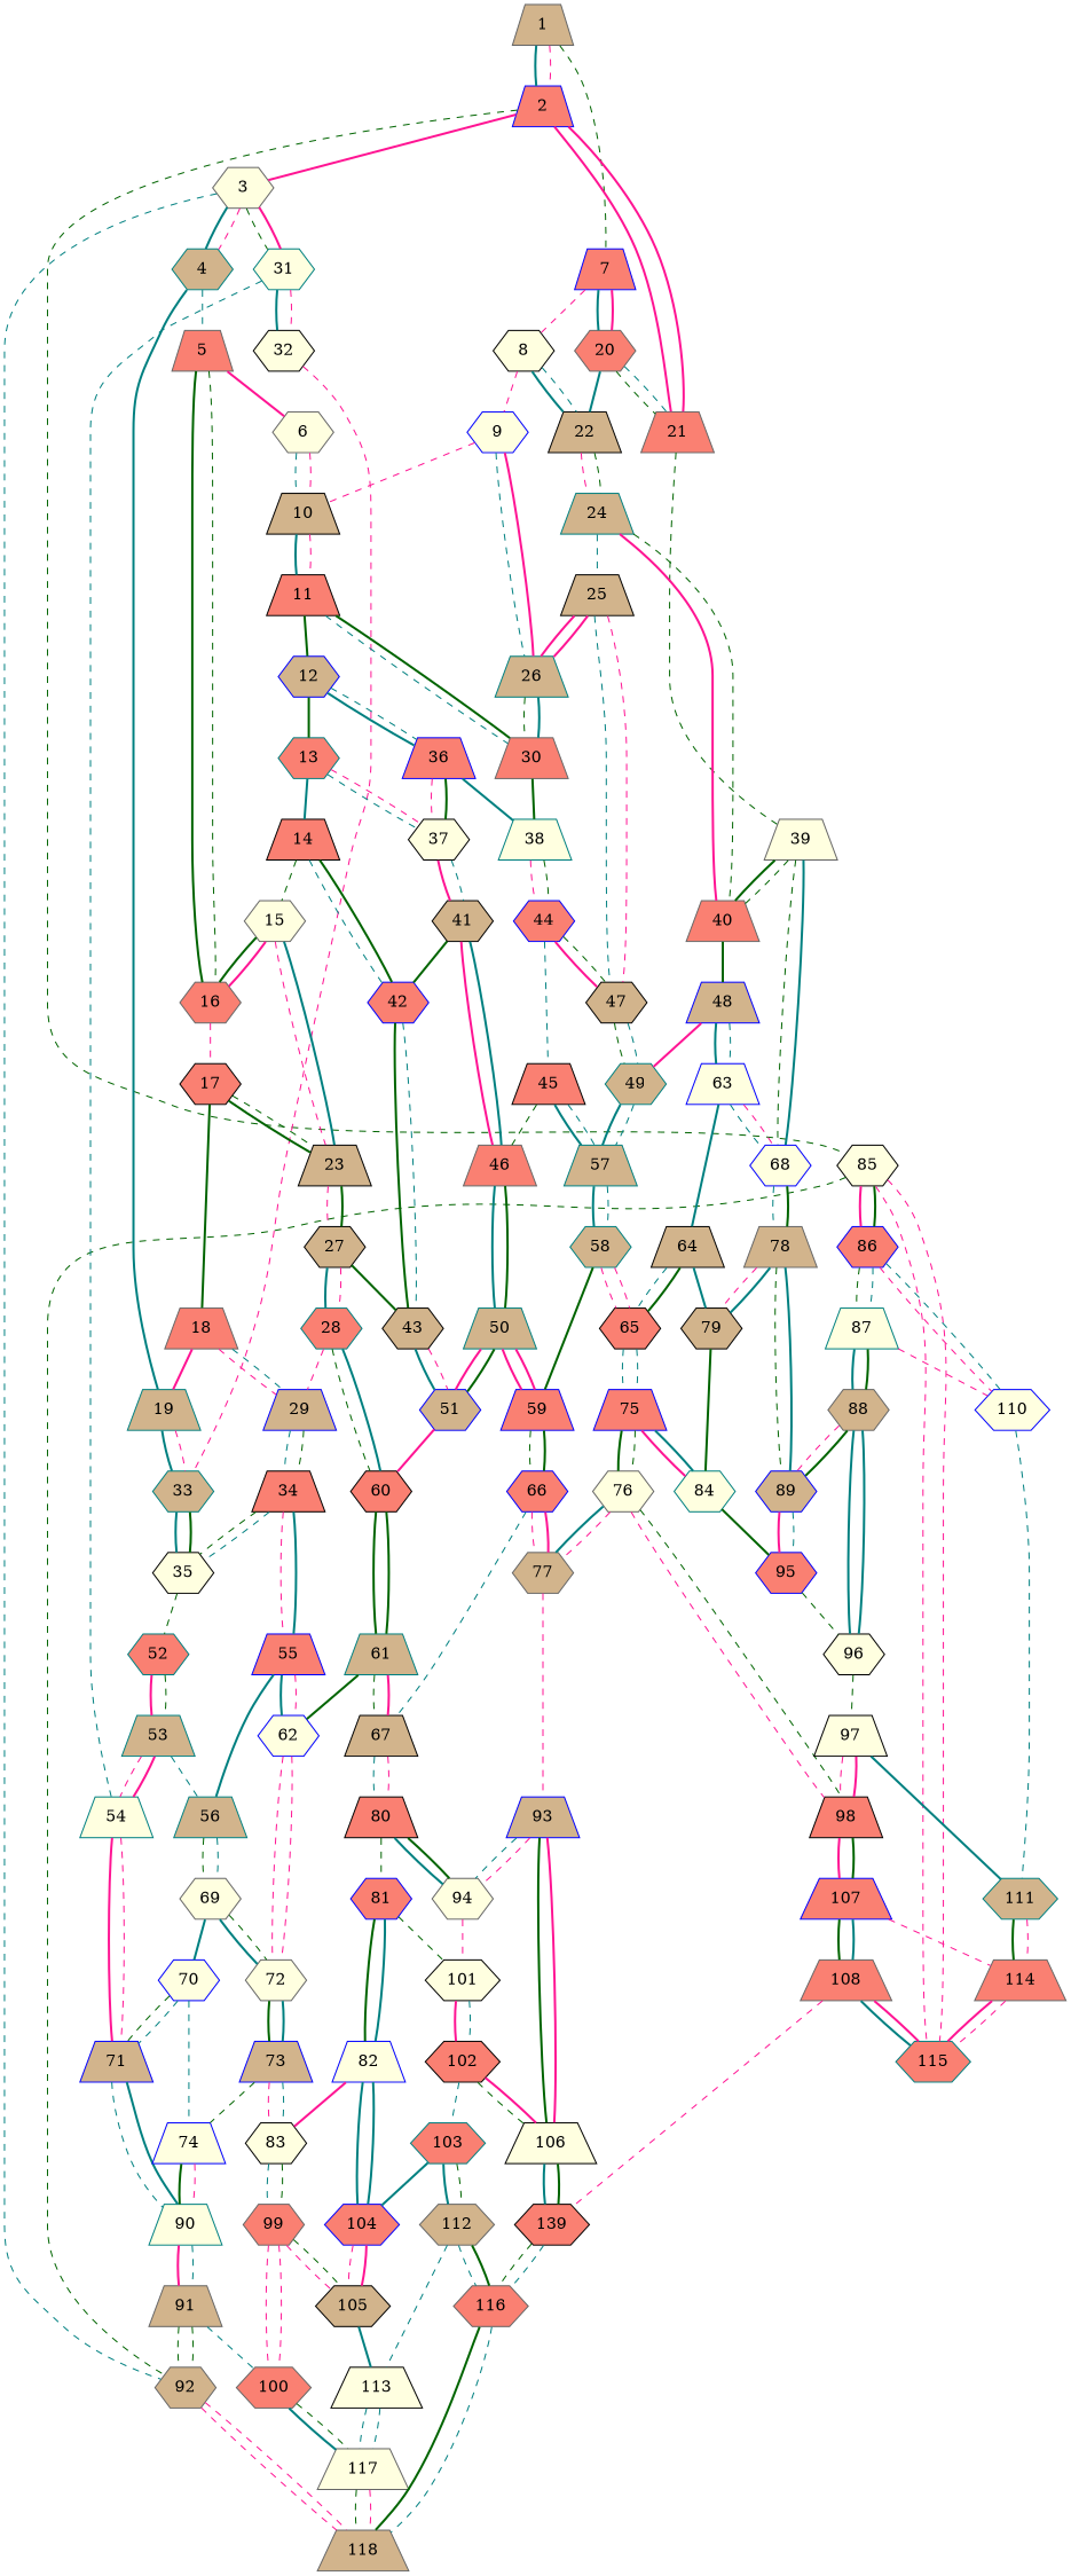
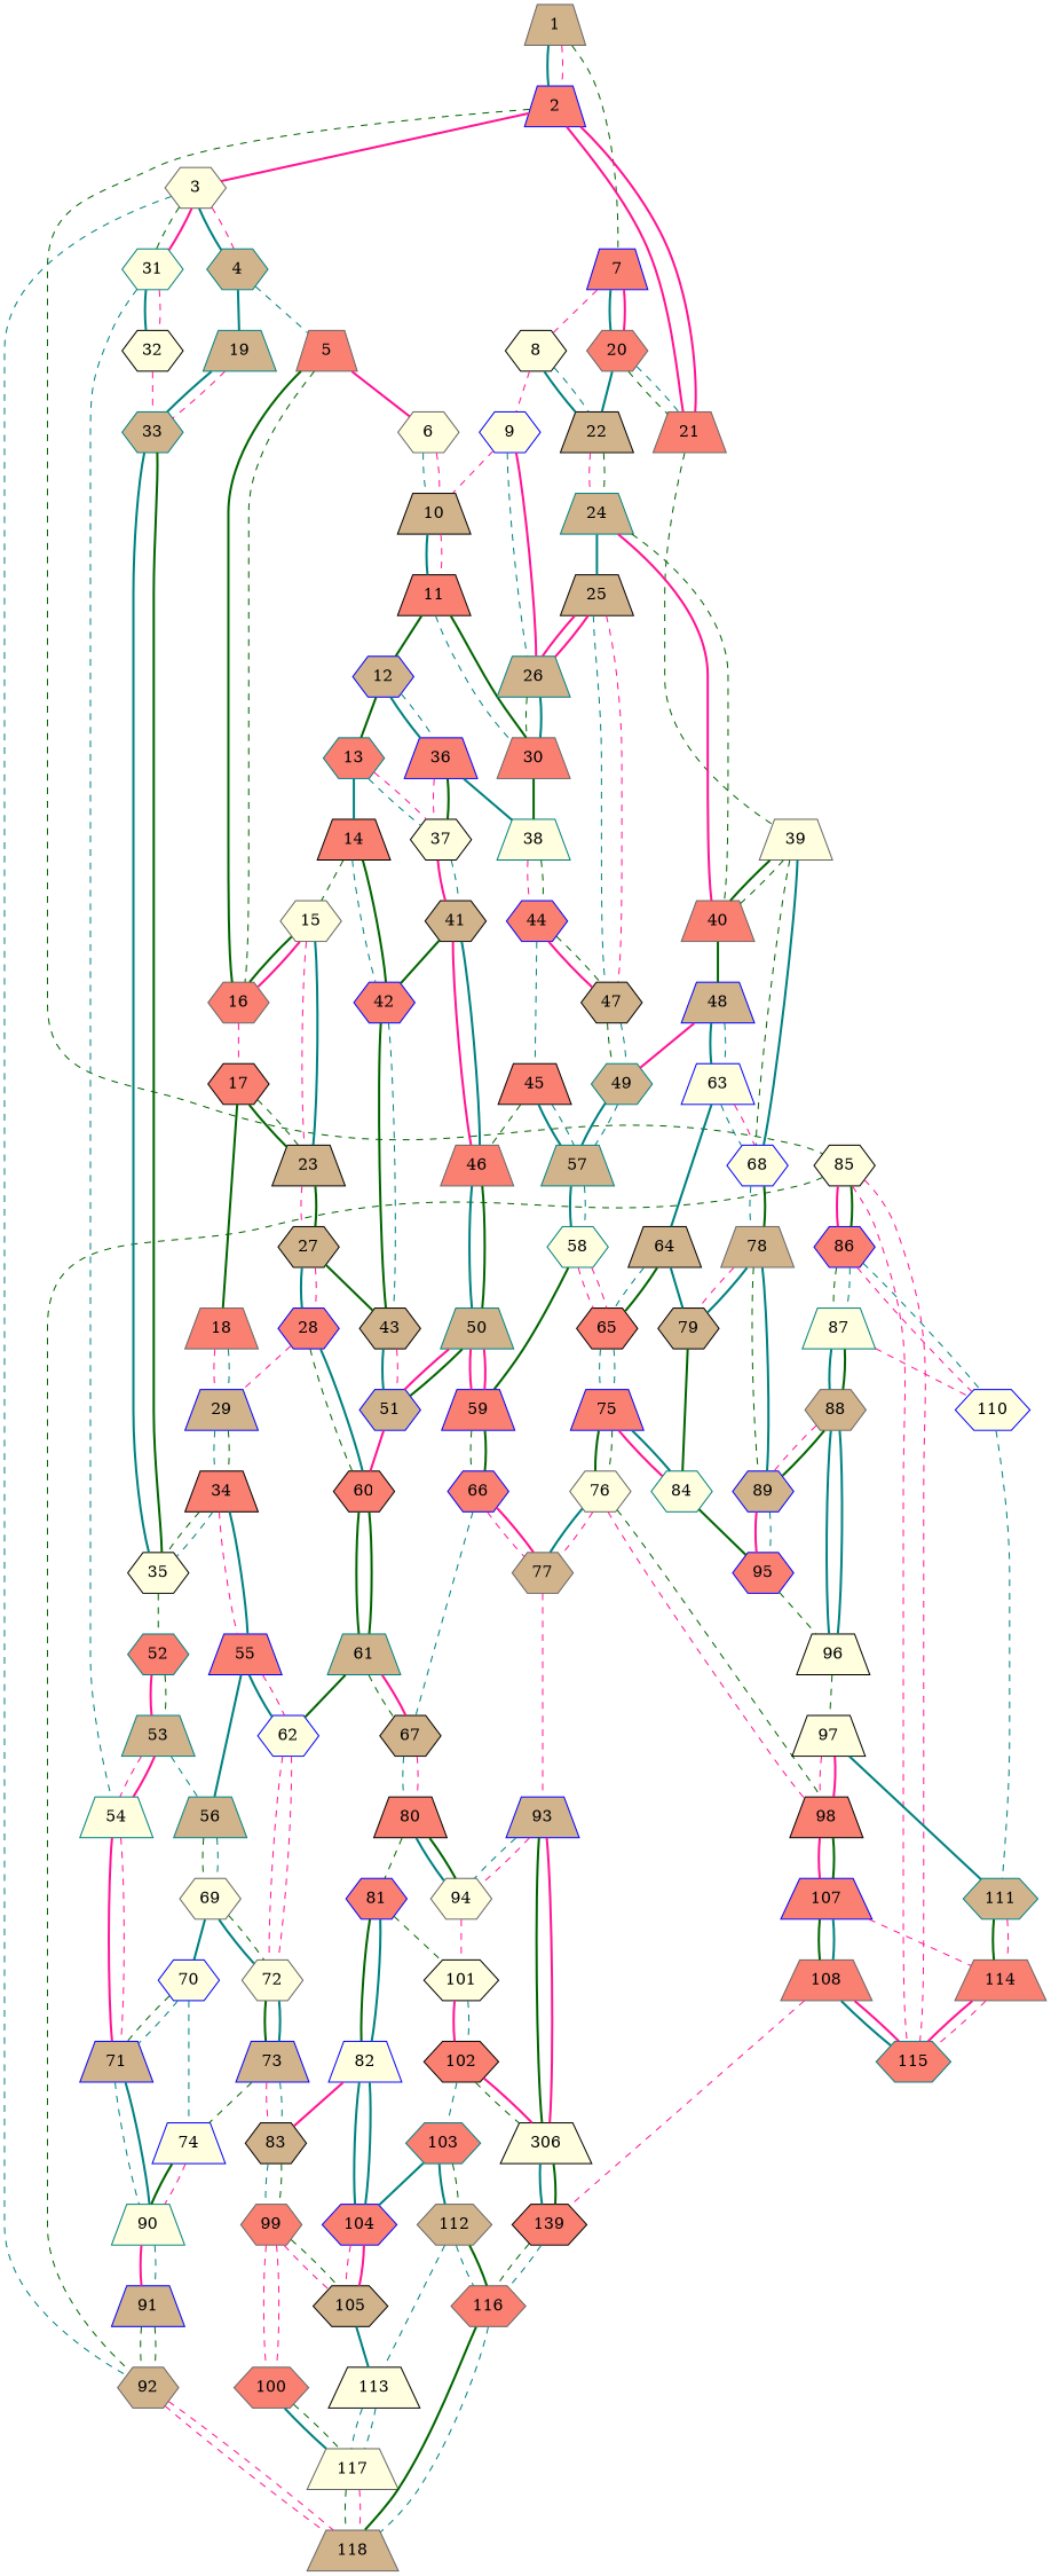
  graph {
    node [color=black fillcolor=salmon shape=hexagon style=filled]
    edge [color=teal style=dashed]
    1 [color=gray40 fillcolor=tan shape=trapezium]
    2 [color=blue shape=trapezium]
    7 [color=blue shape=trapezium]
    3 [color=gray40 fillcolor=lightyellow]
    21 [color=gray40 shape=trapezium]
    85 [fillcolor=lightyellow]
    8 [fillcolor=lightyellow]
    20 [color=gray40]
    4 [color=teal fillcolor=tan]
    31 [color=teal fillcolor=lightyellow]
    92 [color=gray40 fillcolor=tan]
    39 [color=gray40 fillcolor=lightyellow shape=trapezium]
    86 [color=blue]
    115 [color=teal]
    5 [color=gray40 shape=trapezium]
    19 [color=teal fillcolor=tan shape=trapezium]
    32 [fillcolor=lightyellow]
    54 [color=teal fillcolor=lightyellow shape=trapezium]
    118 [color=gray40 fillcolor=tan shape=trapezium]
    6 [color=gray40 fillcolor=lightyellow]
    16 [color=gray40]
    33 [color=teal fillcolor=tan]
    10 [fillcolor=tan shape=trapezium]
    17
    11 [shape=trapezium]
    9 [color=blue fillcolor=lightyellow]
    22 [fillcolor=tan shape=trapezium]
    26 [color=teal fillcolor=tan shape=trapezium]
    24 [color=teal fillcolor=tan shape=trapezium]
    30 [color=gray40 shape=trapezium]
    12 [color=blue fillcolor=tan]
    13 [color=teal]
    36 [color=blue shape=trapezium]
    38 [color=teal fillcolor=lightyellow shape=trapezium]
    14 [shape=trapezium]
    37 [fillcolor=lightyellow]
    15 [color=gray40 fillcolor=lightyellow]
    42 [color=blue]
    41 [fillcolor=tan]
    23 [fillcolor=tan shape=trapezium]
    43 [fillcolor=tan]
    27 [fillcolor=tan]
    18 [color=gray40 shape=trapezium]
    29 [color=blue fillcolor=tan shape=trapezium]
    34 [shape=trapezium]
    35 [fillcolor=lightyellow]
    40 [color=gray40 shape=trapezium]
    68 [color=blue fillcolor=lightyellow]
    25 [fillcolor=tan shape=trapezium]
-   28 [color=teal]
+   28 [color=blue]
    47 [fillcolor=tan]
    48 [color=blue fillcolor=tan shape=trapezium]
    49 [color=teal fillcolor=tan]
    60
    51 [color=blue fillcolor=tan]
    61 [color=teal fillcolor=tan shape=trapezium]
    55 [color=blue shape=trapezium]
    44 [color=blue]
    71 [color=blue fillcolor=tan shape=trapezium]
    52 [color=teal]
    53 [color=teal fillcolor=tan shape=trapezium]
    56 [color=teal fillcolor=tan shape=trapezium]
    62 [color=blue fillcolor=lightyellow]
    46 [color=gray40 shape=trapezium]
    45 [shape=trapezium]
    78 [color=gray40 fillcolor=tan shape=trapezium]
    63 [color=blue fillcolor=lightyellow shape=trapezium]
    50 [color=teal fillcolor=tan shape=trapezium]
    57 [color=teal fillcolor=tan shape=trapezium]
-   58 [color=teal fillcolor=tan]
+   58 [color=teal fillcolor=lightyellow]
    59 [color=blue shape=trapezium]
    64 [fillcolor=tan shape=trapezium]
    66 [color=blue]
    69 [color=gray40 fillcolor=lightyellow]
    90 [color=teal fillcolor=lightyellow shape=trapezium]
    72 [color=gray40 fillcolor=lightyellow]
    70 [color=blue fillcolor=lightyellow]
    65
    75 [color=blue shape=trapezium]
-   67 [fillcolor=tan shape=trapezium]
+   67 [fillcolor=tan]
    77 [color=gray40 fillcolor=tan]
    80 [shape=trapezium]
    73 [color=blue fillcolor=tan shape=trapezium]
    79 [fillcolor=tan]
    84 [color=teal fillcolor=lightyellow]
    76 [color=gray40 fillcolor=lightyellow]
    93 [color=blue fillcolor=tan shape=trapezium]
    81 [color=blue]
    94 [color=gray40 fillcolor=lightyellow]
    89 [color=blue fillcolor=tan]
    74 [color=blue fillcolor=lightyellow shape=trapezium]
-   91 [color=gray40 fillcolor=tan shape=trapezium]
-   83 [fillcolor=lightyellow]
+   91 [color=blue fillcolor=tan shape=trapezium]
+   83 [fillcolor=tan]
    99 [color=gray40]
    98 [shape=trapezium]
    95 [color=blue]
    107 [color=blue shape=trapezium]
-   106 [fillcolor=lightyellow shape=trapezium]
+   106 [fillcolor=lightyellow shape=trapezium label=306]
    82 [color=blue fillcolor=lightyellow shape=trapezium]
    101 [fillcolor=lightyellow]
    104 [color=blue]
    102
    105 [fillcolor=tan]
    100 [color=gray40]
-   96 [fillcolor=lightyellow]
+   96 [fillcolor=lightyellow shape=trapezium]
    87 [color=teal fillcolor=lightyellow shape=trapezium]
    110 [color=blue fillcolor=lightyellow]
    88 [color=gray40 fillcolor=tan]
    111 [color=teal fillcolor=tan]
    97 [fillcolor=lightyellow shape=trapezium]
    117 [color=gray40 fillcolor=lightyellow shape=trapezium]
    n112 [label=139]
    114 [color=gray40 shape=trapezium]
    108 [color=gray40 shape=trapezium]
    113 [fillcolor=lightyellow shape=trapezium]
    103 [color=teal]
    112 [color=gray40 fillcolor=tan]
    116 [color=gray40]
    1 -- 2 [style=bold]
    1 -- 2 [color=deeppink]
    1 -- 7 [color=darkgreen]
    2 -- 3 [color=deeppink style=bold]
    2 -- 21 [color=deeppink style=bold]
    2 -- 21 [color=deeppink style=bold]
    2 -- 85 [color=darkgreen]
    7 -- 8 [color=deeppink]
    7 -- 20 [style=bold]
    7 -- 20 [color=deeppink style=bold]
    3 -- 4 [style=bold]
    3 -- 4 [color=deeppink]
    3 -- 31 [color=darkgreen]
    3 -- 31 [color=deeppink style=bold]
    3 -- 92
    21 -- 39 [color=darkgreen]
    85 -- 92 [color=darkgreen]
    85 -- 86 [color=deeppink style=bold]
    85 -- 86 [color=darkgreen style=bold]
    85 -- 115 [color=deeppink]
    85 -- 115 [color=deeppink]
    8 -- 9 [color=deeppink]
    8 -- 22 [style=bold]
    8 -- 22
    20 -- 21 [color=darkgreen]
    20 -- 21
    20 -- 22 [style=bold]
    4 -- 5
    4 -- 19 [style=bold]
    31 -- 32 [style=bold]
    31 -- 32 [color=deeppink]
    31 -- 54
    92 -- 118 [color=deeppink]
    92 -- 118 [color=deeppink]
    39 -- 40 [color=darkgreen style=bold]
    39 -- 40 [color=darkgreen]
    39 -- 68 [color=darkgreen]
    39 -- 68 [style=bold]
    86 -- 87 [color=darkgreen]
    86 -- 87
    86 -- 110 [color=deeppink]
    86 -- 110
    5 -- 6 [color=deeppink style=bold]
    5 -- 16 [color=darkgreen style=bold]
    5 -- 16 [color=darkgreen]
    19 -- 33 [style=bold]
    19 -- 33 [color=deeppink]
    32 -- 33 [color=deeppink]
    54 -- 71 [color=deeppink style=bold]
    54 -- 71 [color=deeppink]
    6 -- 10
    6 -- 10 [color=deeppink]
    16 -- 17 [color=deeppink]
    33 -- 35 [style=bold]
    33 -- 35 [color=darkgreen style=bold]
    10 -- 11 [style=bold]
    10 -- 11 [color=deeppink]
    17 -- 23 [color=darkgreen style=bold]
    17 -- 23 [color=darkgreen]
    17 -- 18 [color=darkgreen style=bold]
    11 -- 30
    11 -- 30 [color=darkgreen style=bold]
    11 -- 12 [color=darkgreen style=bold]
    9 -- 10 [color=deeppink]
    9 -- 26
    9 -- 26 [color=deeppink style=bold]
    22 -- 24 [color=deeppink]
    22 -- 24 [color=darkgreen]
    26 -- 30 [color=darkgreen]
    26 -- 30 [style=bold]
    24 -- 40 [color=deeppink style=bold]
    24 -- 40 [color=darkgreen]
-   24 -- 25
+   24 -- 25 [style=bold]
    30 -- 38 [color=darkgreen style=bold]
    12 -- 13 [color=darkgreen style=bold]
    12 -- 36 [style=bold]
    12 -- 36
    13 -- 14 [style=bold]
    13 -- 37
    13 -- 37 [color=deeppink]
    36 -- 38 [style=bold]
    36 -- 37 [color=deeppink]
    36 -- 37 [color=darkgreen style=bold]
    38 -- 44 [color=deeppink]
    38 -- 44 [color=darkgreen]
    14 -- 15 [color=darkgreen]
    14 -- 42
    14 -- 42 [color=darkgreen style=bold]
    37 -- 41 [color=deeppink style=bold]
    37 -- 41
    15 -- 16 [color=darkgreen style=bold]
    15 -- 16 [color=deeppink style=bold]
    15 -- 23 [color=deeppink]
    15 -- 23 [style=bold]
    42 -- 43 [color=darkgreen style=bold]
    42 -- 43
    41 -- 42 [color=darkgreen style=bold]
    41 -- 46 [color=deeppink style=bold]
    41 -- 46 [style=bold]
    23 -- 27 [color=deeppink]
    23 -- 27 [color=darkgreen style=bold]
    43 -- 51 [style=bold]
    43 -- 51 [color=deeppink]
    27 -- 43 [color=darkgreen style=bold]
    27 -- 28 [style=bold]
    27 -- 28 [color=deeppink]
-   18 -- 19 [color=deeppink style=bold]
    18 -- 29 [color=deeppink]
    18 -- 29
    29 -- 34
    29 -- 34 [color=darkgreen]
    34 -- 35 [color=darkgreen]
    34 -- 35
    34 -- 55 [color=deeppink]
    34 -- 55 [style=bold]
    35 -- 52 [color=darkgreen]
    40 -- 48 [color=darkgreen style=bold]
    68 -- 78
    68 -- 78 [color=darkgreen style=bold]
    25 -- 26 [color=deeppink style=bold]
    25 -- 26 [color=deeppink style=bold]
    25 -- 47
    25 -- 47 [color=deeppink]
    28 -- 29 [color=deeppink]
    28 -- 60 [color=darkgreen]
    28 -- 60 [style=bold]
    47 -- 49 [color=darkgreen]
    47 -- 49
    48 -- 49 [color=deeppink style=bold]
    48 -- 63 [style=bold]
    48 -- 63
    49 -- 57 [style=bold]
    49 -- 57
    60 -- 61 [color=darkgreen style=bold]
    60 -- 61 [color=darkgreen style=bold]
    51 -- 60 [color=deeppink style=bold]
    61 -- 62 [color=darkgreen style=bold]
    61 -- 67 [color=darkgreen]
    61 -- 67 [color=deeppink style=bold]
    55 -- 56 [style=bold]
    55 -- 62 [style=bold]
    55 -- 62 [color=deeppink]
    44 -- 47 [color=deeppink style=bold]
    44 -- 47 [color=darkgreen]
    44 -- 45
    71 -- 90
    71 -- 90 [style=bold]
    52 -- 53 [color=deeppink style=bold]
    52 -- 53 [color=darkgreen]
    53 -- 54 [color=deeppink]
    53 -- 54 [color=deeppink style=bold]
    53 -- 56
    56 -- 69 [color=darkgreen]
    56 -- 69
    62 -- 72 [color=deeppink]
    62 -- 72 [color=deeppink]
    46 -- 50 [style=bold]
    46 -- 50 [color=darkgreen style=bold]
    45 -- 46 [color=darkgreen]
    45 -- 57 [style=bold]
    45 -- 57
    78 -- 79 [color=deeppink]
    78 -- 79 [style=bold]
    78 -- 89 [color=darkgreen]
    78 -- 89 [style=bold]
    63 -- 68
    63 -- 68 [color=deeppink]
    63 -- 64 [style=bold]
    50 -- 51 [color=deeppink style=bold]
    50 -- 51 [color=darkgreen style=bold]
    50 -- 59 [color=deeppink style=bold]
    50 -- 59 [color=deeppink style=bold]
    57 -- 58 [style=bold]
    57 -- 58
    58 -- 59 [color=darkgreen style=bold]
    58 -- 65 [color=deeppink]
    58 -- 65 [color=deeppink]
    59 -- 66 [color=darkgreen]
    59 -- 66 [color=darkgreen style=bold]
    64 -- 65
    64 -- 65 [color=darkgreen style=bold]
    64 -- 79 [style=bold]
    66 -- 67
    66 -- 77 [color=deeppink]
    66 -- 77 [color=deeppink style=bold]
    69 -- 72 [style=bold]
    69 -- 72 [color=darkgreen]
    69 -- 70 [style=bold]
    90 -- 91 [color=deeppink style=bold]
    90 -- 91
    72 -- 73 [color=darkgreen style=bold]
    72 -- 73 [style=bold]
    70 -- 71 [color=darkgreen]
    70 -- 71
    70 -- 74
    65 -- 75
    65 -- 75
    75 -- 84 [color=deeppink style=bold]
    75 -- 84 [style=bold]
    75 -- 76 [color=darkgreen style=bold]
    75 -- 76 [color=darkgreen]
    67 -- 80
    67 -- 80 [color=deeppink]
    77 -- 93 [color=deeppink]
    80 -- 81 [color=darkgreen]
    80 -- 94 [style=bold]
    80 -- 94 [color=darkgreen style=bold]
    73 -- 74 [color=darkgreen]
    73 -- 83 [color=deeppink]
    73 -- 83
    79 -- 84 [color=darkgreen style=bold]
    84 -- 95 [color=darkgreen style=bold]
    76 -- 77 [style=bold]
    76 -- 77 [color=deeppink]
    76 -- 98 [color=deeppink]
    76 -- 98 [color=darkgreen]
    93 -- 94
    93 -- 94 [color=deeppink]
    93 -- 106 [color=darkgreen style=bold]
    93 -- 106 [color=deeppink style=bold]
    81 -- 82 [color=darkgreen style=bold]
    81 -- 82 [style=bold]
    81 -- 101 [color=darkgreen]
    94 -- 101 [color=deeppink]
    89 -- 95 [color=deeppink style=bold]
    89 -- 95
    74 -- 90 [color=darkgreen style=bold]
    74 -- 90 [color=deeppink]
    91 -- 92 [color=darkgreen]
    91 -- 92 [color=darkgreen]
-   91 -- 100
    83 -- 99
    83 -- 99 [color=darkgreen]
    99 -- 105 [color=deeppink]
    99 -- 105 [color=darkgreen]
    99 -- 100 [color=deeppink]
    99 -- 100 [color=deeppink]
    98 -- 107 [color=deeppink style=bold]
    98 -- 107 [color=darkgreen style=bold]
    95 -- 96 [color=darkgreen]
    107 -- 114 [color=deeppink]
    107 -- 108 [color=darkgreen style=bold]
    107 -- 108 [style=bold]
    106 -- n112 [style=bold]
    106 -- n112 [color=darkgreen style=bold]
    82 -- 83 [color=deeppink style=bold]
    82 -- 104 [style=bold]
    82 -- 104 [style=bold]
    101 -- 102 [color=deeppink style=bold]
    101 -- 102
    104 -- 105 [color=deeppink]
    104 -- 105 [color=deeppink style=bold]
    102 -- 106 [color=darkgreen]
    102 -- 106 [color=deeppink style=bold]
    102 -- 103
    105 -- 113 [style=bold]
    100 -- 117 [style=bold]
    100 -- 117 [color=darkgreen]
    96 -- 97 [color=darkgreen]
    87 -- 110 [color=deeppink]
    87 -- 88 [style=bold]
    87 -- 88 [color=darkgreen style=bold]
    110 -- 111
    88 -- 89 [color=deeppink]
    88 -- 89 [color=darkgreen style=bold]
    88 -- 96 [style=bold]
    88 -- 96 [style=bold]
    111 -- 114 [color=darkgreen style=bold]
    111 -- 114 [color=deeppink]
    97 -- 98 [color=deeppink]
    97 -- 98 [color=deeppink style=bold]
    97 -- 111 [style=bold]
    117 -- 118 [color=darkgreen]
    117 -- 118 [color=deeppink]
    n112 -- 116 [color=darkgreen]
    n112 -- 116
    114 -- 115 [color=deeppink style=bold]
    114 -- 115 [color=deeppink]
    108 -- 115 [style=bold]
    108 -- 115 [color=deeppink style=bold]
    108 -- n112 [color=deeppink]
    113 -- 117
    113 -- 117
    103 -- 104 [style=bold]
    103 -- 112 [style=bold]
    103 -- 112 [color=darkgreen]
    112 -- 113
    112 -- 116
    112 -- 116 [color=darkgreen style=bold]
    116 -- 118 [color=darkgreen style=bold]
    116 -- 118
  }
